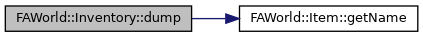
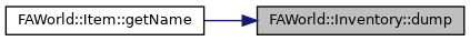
  digraph {
    rankdir=LR
    fontname="DejaVu Sans"
    node [color=black fontname="DejaVu Sans" fontsize=10 shape=record style=filled]
    n1 [fillcolor=grey75 fontcolor=black height=0.2 label="FAWorld::Inventory::dump" width=0.4]
    n2 [fillcolor=white height=0.2 label="FAWorld::Item::getName" width=0.4]
-   n1 -> n2 [color=midnightblue fontname="DejaVu Sans" fontsize=10 labelfontname=Helvetica labelfontsize=10 style=solid]
+   n2 -> n1 [color=midnightblue fontname="DejaVu Sans" fontsize=10 labelfontname=Helvetica labelfontsize=10 style=solid]
  }
